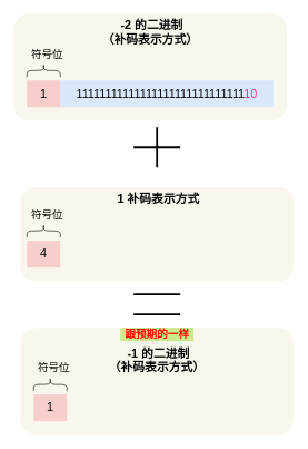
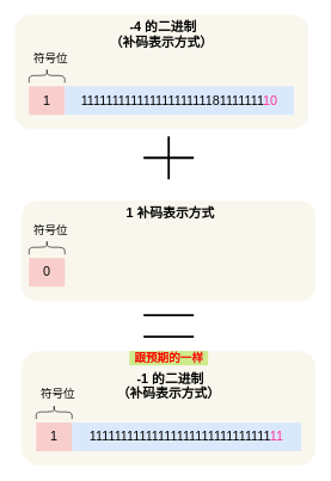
  <mxCell id="0" />
  <mxCell id="1" parent="0" />
- <mxCell id="2" value="&lt;font size=&quot;1&quot;&gt;&lt;b style=&quot;font-size: 18px&quot;&gt;&amp;nbsp;-2 的二进制&lt;br&gt;（补码表示方式）&lt;br&gt;&lt;/b&gt;&lt;/font&gt;" style="rounded=1;whiteSpace=wrap;html=1;fontSize=16;verticalAlign=top;fillColor=#f9f7ed;strokeColor=none;" vertex="1" parent="1"><mxGeometry x="20" y="20" width="410" height="160" as="geometry" /></mxCell>
+ <mxCell id="2" value="&lt;font size=&quot;1&quot;&gt;&lt;b style=&quot;font-size: 18px&quot;&gt;&amp;nbsp;-4 的二进制&lt;br&gt;（补码表示方式）&lt;br&gt;&lt;/b&gt;&lt;/font&gt;" style="rounded=1;whiteSpace=wrap;html=1;fontSize=16;verticalAlign=top;fillColor=#f9f7ed;strokeColor=none;" vertex="1" parent="1"><mxGeometry x="20" y="20" width="410" height="160" as="geometry" /></mxCell>
  <mxCell id="3" value="1" style="rounded=0;whiteSpace=wrap;html=1;fontSize=18;fillColor=#f8cecc;strokeColor=none;" vertex="1" parent="1"><mxGeometry x="40" y="120" width="50" height="40" as="geometry" /></mxCell>
- <mxCell id="4" value="11111111111111111111111111111&lt;font color=&quot;#ff3399&quot;&gt;10&lt;/font&gt;" style="rounded=0;whiteSpace=wrap;html=1;fontSize=18;fillColor=#dae8fc;strokeColor=none;" vertex="1" parent="1"><mxGeometry x="90" y="120" width="320" height="40" as="geometry" /></mxCell>
+ <mxCell id="4" value="11111111111111111111181111111&lt;font color=&quot;#ff3399&quot;&gt;10&lt;/font&gt;" style="rounded=0;whiteSpace=wrap;html=1;fontSize=18;fillColor=#dae8fc;strokeColor=none;" vertex="1" parent="1"><mxGeometry x="90" y="120" width="320" height="40" as="geometry" /></mxCell>
  <mxCell id="5" value="符号位" style="text;html=1;align=center;verticalAlign=middle;resizable=0;points=[];autosize=1;fontSize=16;" vertex="1" parent="1"><mxGeometry x="40" y="70" width="60" height="20" as="geometry" /></mxCell>
  <mxCell id="6" value="" style="shape=curlyBracket;whiteSpace=wrap;html=1;rounded=1;fontSize=16;rotation=90;" vertex="1" parent="1"><mxGeometry x="55" y="80" width="20" height="50" as="geometry" /></mxCell>
  <mxCell id="7" value="&lt;font size=&quot;1&quot;&gt;&lt;b style=&quot;font-size: 18px&quot;&gt;&amp;nbsp;1 补码表示方式&lt;/b&gt;&lt;/font&gt;" style="rounded=1;whiteSpace=wrap;html=1;fontSize=16;verticalAlign=top;fillColor=#f9f7ed;strokeColor=none;" vertex="1" parent="1"><mxGeometry x="30" y="280" width="410" height="140" as="geometry" /></mxCell>
- <mxCell id="8" value="4" style="rounded=0;whiteSpace=wrap;html=1;fontSize=18;fillColor=#f8cecc;strokeColor=none;" vertex="1" parent="1"><mxGeometry x="40" y="360" width="50" height="40" as="geometry" /></mxCell>
+ <mxCell id="8" value="0" style="rounded=0;whiteSpace=wrap;html=1;fontSize=18;fillColor=#f8cecc;strokeColor=none;" vertex="1" parent="1"><mxGeometry x="40" y="360" width="50" height="40" as="geometry" /></mxCell>
  <mxCell id="9" value="符号位" style="text;html=1;align=center;verticalAlign=middle;resizable=0;points=[];autosize=1;fontSize=16;" vertex="1" parent="1"><mxGeometry x="40" y="310" width="60" height="20" as="geometry" /></mxCell>
  <mxCell id="10" value="" style="shape=curlyBracket;whiteSpace=wrap;html=1;rounded=1;fontSize=16;rotation=90;" vertex="1" parent="1"><mxGeometry x="55" y="320" width="20" height="50" as="geometry" /></mxCell>
  <mxCell id="11" value="" style="group;noLabel=1;fontColor=none;" vertex="1" connectable="0" parent="1"><mxGeometry x="200" y="190" width="70" height="60" as="geometry" /></mxCell>
  <mxCell id="12" value="" style="endArrow=none;html=1;fontSize=16;fontColor=#FF3399;strokeWidth=3;" edge="1" parent="11"><mxGeometry width="50" height="50" relative="1" as="geometry"><mxPoint y="30" as="sourcePoint" /><mxPoint x="70" y="30" as="targetPoint" /></mxGeometry></mxCell>
  <mxCell id="13" value="" style="endArrow=none;html=1;fontSize=16;fontColor=#FF3399;strokeWidth=3;" edge="1" parent="11"><mxGeometry width="50" height="50" relative="1" as="geometry"><mxPoint x="35" y="60" as="sourcePoint" /><mxPoint x="35" as="targetPoint" /></mxGeometry></mxCell>
  <mxCell id="14" value="" style="endArrow=none;html=1;fontSize=16;fontColor=#FF3399;strokeWidth=3;" edge="1" parent="1"><mxGeometry x="270" y="720" width="50" height="50" as="geometry"><mxPoint x="200" y="440" as="sourcePoint" /><mxPoint x="270" y="440" as="targetPoint" /></mxGeometry></mxCell>
  <mxCell id="15" value="" style="endArrow=none;html=1;fontSize=16;fontColor=#FF3399;strokeWidth=3;" edge="1" parent="1"><mxGeometry x="235" y="720" width="50" height="50" as="geometry"><mxPoint x="200" y="470" as="sourcePoint" /><mxPoint x="270" y="470" as="targetPoint" /></mxGeometry></mxCell>
  <mxCell id="16" value="&lt;font size=&quot;1&quot;&gt;&lt;b style=&quot;font-size: 18px&quot;&gt;&lt;br&gt;&amp;nbsp;-1 的二进制&lt;br&gt;（补码表示方式）&lt;br&gt;&lt;/b&gt;&lt;/font&gt;" style="rounded=1;whiteSpace=wrap;html=1;fontSize=16;verticalAlign=top;fillColor=#f9f7ed;strokeColor=none;" vertex="1" parent="1"><mxGeometry x="30" y="490" width="410" height="160" as="geometry" /></mxCell>
  <mxCell id="17" value="1" style="rounded=0;whiteSpace=wrap;html=1;fontSize=18;fillColor=#f8cecc;strokeColor=none;" vertex="1" parent="1"><mxGeometry x="50" y="590" width="50" height="40" as="geometry" /></mxCell>
+ <mxCell id="18" value="11111111111111111111111111111&lt;font color=&quot;#ff3399&quot;&gt;11&lt;/font&gt;" style="rounded=0;whiteSpace=wrap;html=1;fontSize=18;fillColor=#dae8fc;strokeColor=none;" vertex="1" parent="1"><mxGeometry x="100" y="590" width="320" height="40" as="geometry" /></mxCell>
  <mxCell id="19" value="符号位" style="text;html=1;align=center;verticalAlign=middle;resizable=0;points=[];autosize=1;fontSize=16;" vertex="1" parent="1"><mxGeometry x="50" y="540" width="60" height="20" as="geometry" /></mxCell>
  <mxCell id="20" value="" style="shape=curlyBracket;whiteSpace=wrap;html=1;rounded=1;fontSize=16;rotation=90;" vertex="1" parent="1"><mxGeometry x="65" y="550" width="20" height="50" as="geometry" /></mxCell>
  <mxCell id="21" value="跟预期的一样" style="text;html=1;align=center;verticalAlign=middle;resizable=0;points=[];autosize=1;fillColor=#cdeb8b;fontSize=16;labelBackgroundColor=none;fontStyle=1;fontColor=#FF0000;" vertex="1" parent="1"><mxGeometry x="180" y="490" width="110" height="20" as="geometry" /></mxCell>
